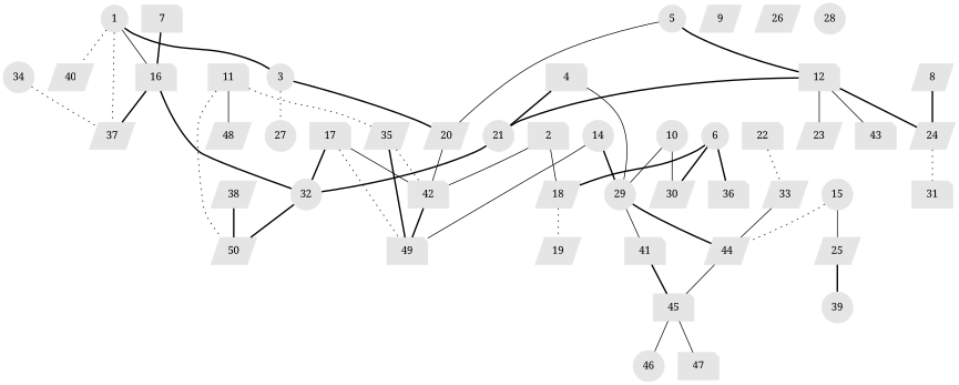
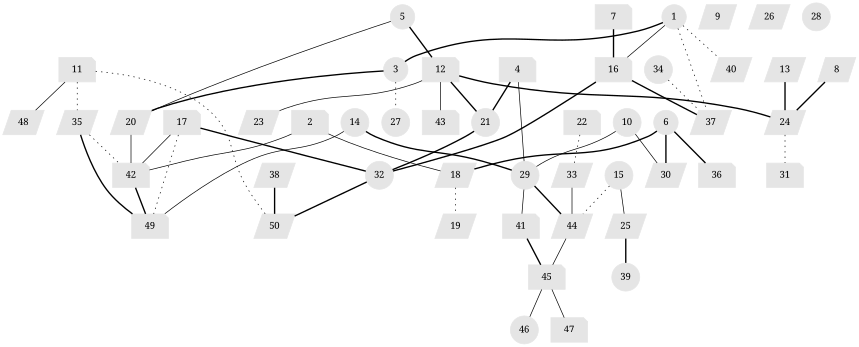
  graph {
    fontname="Noto Serif"
    node [color=gray90 fontname="Noto Serif" shape=parallelogram style=filled]
    edge [fontname="Noto Serif" style=bold]
    1 [shape=circle]
    3 [shape=circle]
    16 [shape=note]
    37
    40
    20
    27 [shape=circle]
    32 [shape=circle]
    2 [shape=note]
    18
    42 [shape=note]
    19
    49 [shape=note]
    4 [shape=note]
    21 [shape=circle]
    29 [shape=circle]
    44
    41 [shape=note]
    5 [shape=circle]
    12 [shape=note]
    24
    23
    43 [shape=note]
    6 [shape=circle]
    30
    36 [shape=note]
    7 [shape=note]
    8
    31 [shape=note]
    9
    10 [shape=circle]
    11 [shape=note]
    35
    48
    50
+   13
    14 [shape=circle]
    15 [shape=circle]
    25
    39 [shape=circle]
    45 [shape=note]
    17 [shape=note]
    22 [shape=note]
    33
    26
    28 [shape=circle]
    34 [shape=circle]
    38
    46 [shape=circle]
    47 [shape=note]
    1 -- 3
    1 -- 16 [style=solid]
    1 -- 37 [style=dotted]
    1 -- 40 [style=dotted]
    3 -- 20
    3 -- 27 [style=dotted]
    16 -- 37
    16 -- 32
    20 -- 42 [style=solid]
    32 -- 50
    2 -- 18 [style=solid]
    2 -- 42 [style=solid]
    18 -- 19 [style=dotted]
    42 -- 49
    4 -- 21
    4 -- 29 [style=solid]
    21 -- 32
    29 -- 44
    29 -- 41 [style=solid]
    44 -- 45 [style=solid]
    41 -- 45
    5 -- 20 [style=solid]
    5 -- 12
    12 -- 21
    12 -- 24
    12 -- 23 [style=solid]
    12 -- 43 [style=solid]
    24 -- 31 [style=dotted]
    6 -- 18
    6 -- 30
    6 -- 36
    7 -- 16
    8 -- 24
    10 -- 29 [style=solid]
    10 -- 30 [style=solid]
    11 -- 35 [style=dotted]
    11 -- 48 [style=solid]
    11 -- 50 [style=dotted]
    35 -- 42 [style=dotted]
    35 -- 49
+   13 -- 24
    14 -- 49 [style=solid]
    14 -- 29
    15 -- 44 [style=dotted]
    15 -- 25 [style=solid]
    25 -- 39
    45 -- 46 [style=solid]
    45 -- 47 [style=solid]
    17 -- 32
    17 -- 42 [style=solid]
    17 -- 49 [style=dotted]
    22 -- 33 [style=dotted]
    33 -- 44 [style=solid]
    34 -- 37 [style=dotted]
    38 -- 50
  }
